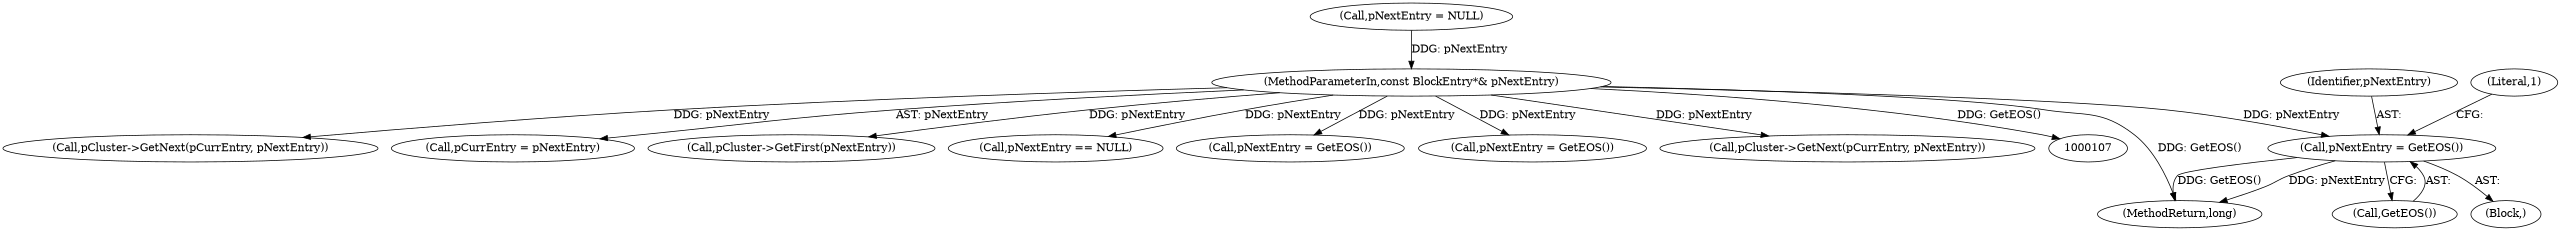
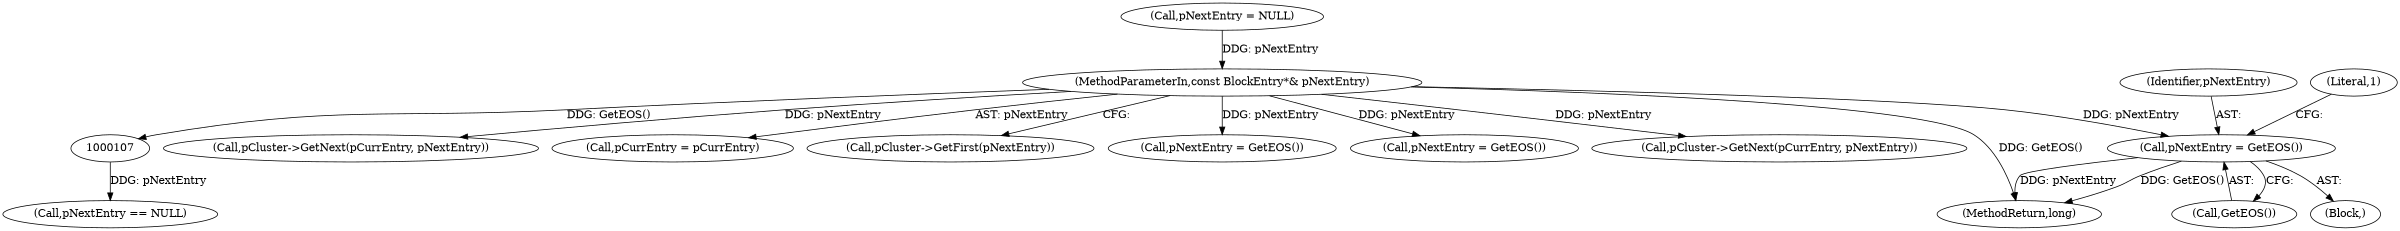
  digraph {
    n1 [label="(Call,pNextEntry = GetEOS())"]
    n2 [label="(MethodReturn,long)"]
    n3 [label="(Call,GetEOS())"]
    n4 [label="(Block,)"]
    n5 [label="(MethodParameterIn,const BlockEntry*& pNextEntry)"]
    n6 [label="(Call,pCluster->GetNext(pCurrEntry, pNextEntry))"]
-   n7 [label="(Call,pCurrEntry = pNextEntry)"]
+   n7 [label="(Call,pCurrEntry = pCurrEntry)"]
    n8 [label="(Call,pCluster->GetFirst(pNextEntry))"]
    n9 [label="(Call,pNextEntry == NULL)"]
    n10 [label="(Call,pNextEntry = GetEOS())"]
    n11 [label="(Call,pNextEntry = GetEOS())"]
    n12 [label="(Call,pCluster->GetNext(pCurrEntry, pNextEntry))"]
    1000107
    n14 [label="(Call,pNextEntry = NULL)"]
    n15 [label="(Identifier,pNextEntry)"]
    n16 [label="(Literal,1)"]
    n1 -> n2 [label="DDG: pNextEntry"]
    n1 -> n2 [label="DDG: GetEOS()"]
    n1 -> n3 [label="CFG: "]
    n1 -> n4 [label="AST: "]
    n3 -> n1 [label="AST: "]
    n5 -> n1 [label="DDG: pNextEntry"]
    n5 -> n2 [label="DDG: GetEOS()"]
    n5 -> n6 [label="DDG: pNextEntry"]
    n5 -> n7 [label="AST: pNextEntry"]
-   n5 -> n8 [label="DDG: pNextEntry"]
-   n5 -> n9 [label="DDG: pNextEntry"]
+   n5 -> n8 [label="CFG: "]
+   1000107 -> n9 [label="DDG: pNextEntry"]
    n5 -> n10 [label="DDG: pNextEntry"]
    n5 -> n11 [label="DDG: pNextEntry"]
    n5 -> n12 [label="DDG: pNextEntry"]
    n5 -> 1000107 [label="DDG: GetEOS()"]
    n14 -> n5 [label="DDG: pNextEntry"]
    n15 -> n1 [label="AST: "]
    n16 -> n1 [label="CFG: "]
  }
